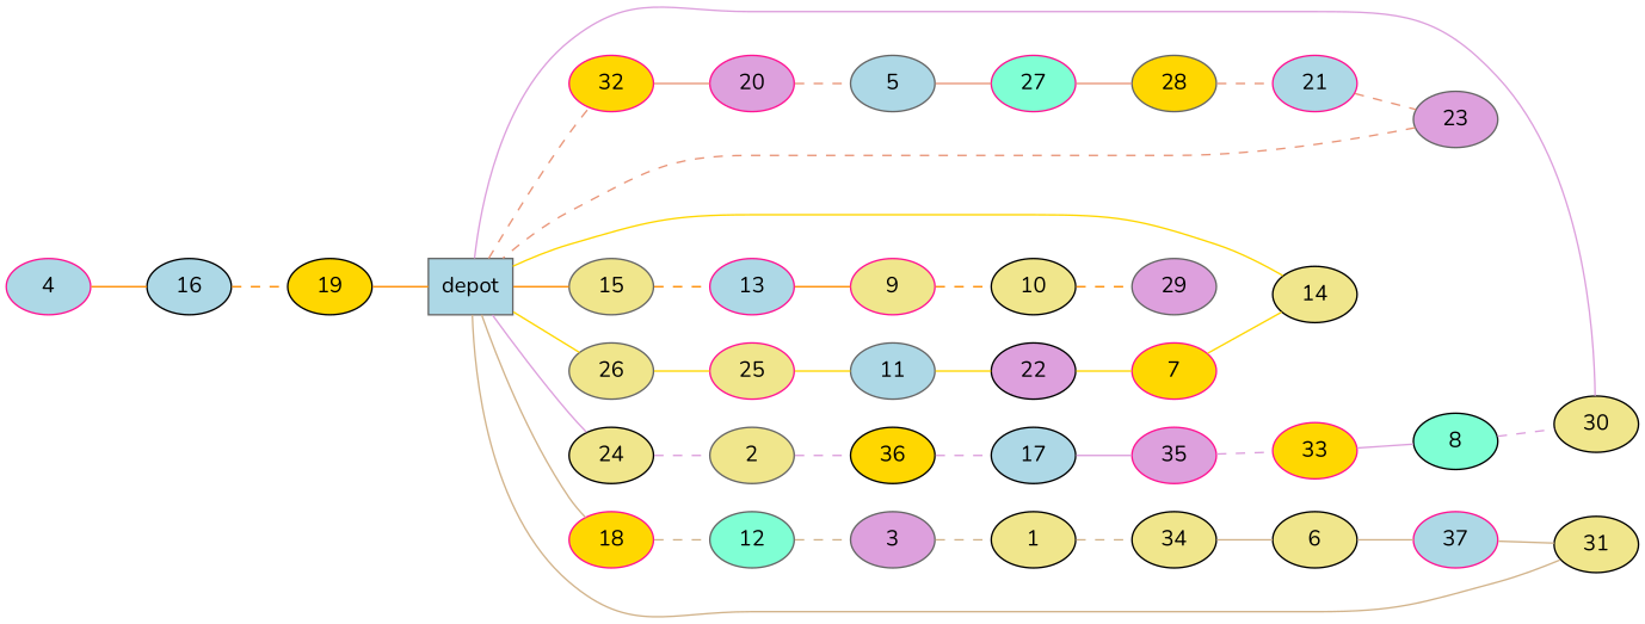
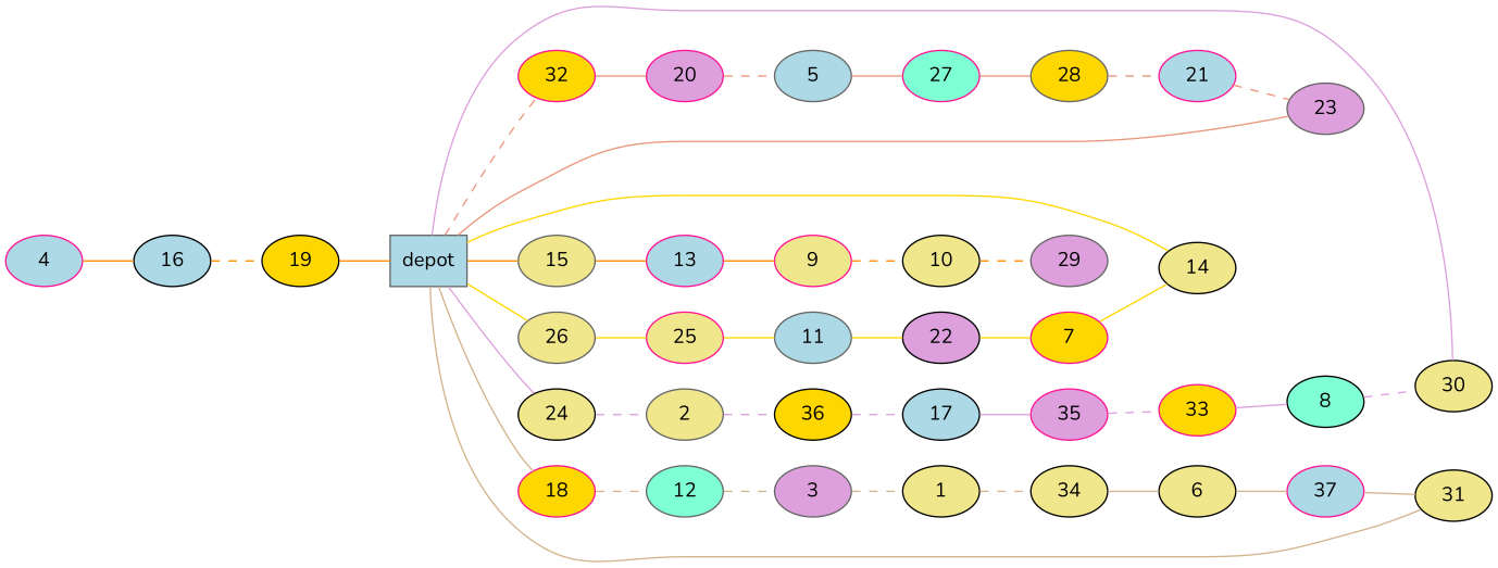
  graph {
    fontname=Nunito
    rankdir=LR
    node [color=black fillcolor=khaki fontname=Nunito shape=ellipse style=filled]
    edge [color=plum fontname=Nunito style=dashed]
    n1 [color=gray40 fillcolor=lightblue label=depot shape=box]
    32 [color=deeppink fillcolor=gold]
    26 [color=gray40]
    24
    18 [color=deeppink fillcolor=gold]
    15 [color=gray40]
    20 [color=deeppink fillcolor=plum]
    25 [color=deeppink]
    2 [color=gray40]
    12 [color=gray40 fillcolor=aquamarine]
    13 [color=deeppink fillcolor=lightblue]
    5 [color=gray40 fillcolor=lightblue]
    27 [color=deeppink fillcolor=aquamarine]
    28 [color=gray40 fillcolor=gold]
    21 [color=deeppink fillcolor=lightblue]
    23 [color=gray40 fillcolor=plum]
    11 [color=gray40 fillcolor=lightblue]
    22 [fillcolor=plum]
    7 [color=deeppink fillcolor=gold]
    14
    36 [fillcolor=gold]
    17 [fillcolor=lightblue]
    35 [color=deeppink fillcolor=plum]
    33 [color=deeppink fillcolor=gold]
    8 [fillcolor=aquamarine]
    30
    3 [color=gray40 fillcolor=plum]
    1
    34
    6
    37 [color=deeppink fillcolor=lightblue]
    31
    9 [color=deeppink]
    10
    29 [color=gray40 fillcolor=plum]
    4 [color=deeppink fillcolor=lightblue]
    16 [fillcolor=lightblue]
    19 [fillcolor=gold]
    n1 -- 32 [color=darksalmon]
    n1 -- 26 [color=gold style=""]
    n1 -- 24 [style=solid]
    n1 -- 18 [color=tan style=solid]
    n1 -- 15 [color=darkorange style=solid]
    32 -- 20 [color=darksalmon style=solid]
    26 -- 25 [color=gold style=""]
    24 -- 2
    18 -- 12 [color=tan]
-   15 -- 13 [color=darkorange]
+   15 -- 13 [color=darkorange style=solid]
    20 -- 5 [color=darksalmon]
    25 -- 11 [color=gold style=""]
    2 -- 36
    12 -- 3 [color=tan]
    13 -- 9 [color=darkorange style=solid]
    5 -- 27 [color=darksalmon style=solid]
    27 -- 28 [color=darksalmon style=solid]
    28 -- 21 [color=darksalmon]
    21 -- 23 [color=darksalmon]
-   23 -- n1 [color=darksalmon]
+   23 -- n1 [color=darksalmon style=solid]
    11 -- 22 [color=gold style=""]
    22 -- 7 [color=gold style=""]
    7 -- 14 [color=gold style=""]
    14 -- n1 [color=gold style=""]
    36 -- 17
    17 -- 35 [style=solid]
    35 -- 33
    33 -- 8 [style=solid]
    8 -- 30
    30 -- n1 [style=solid]
    3 -- 1 [color=tan]
    1 -- 34 [color=tan]
    34 -- 6 [color=tan style=solid]
    6 -- 37 [color=tan style=solid]
    37 -- 31 [color=tan style=solid]
    31 -- n1 [color=tan style=solid]
    9 -- 10 [color=darkorange]
    10 -- 29 [color=darkorange]
    4 -- 16 [color=darkorange style=solid]
    16 -- 19 [color=darkorange]
    19 -- n1 [color=darkorange style=solid]
  }
